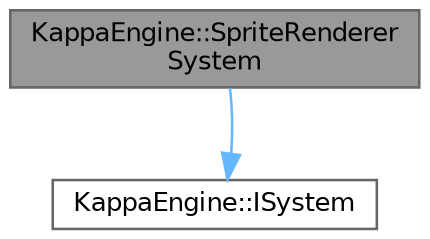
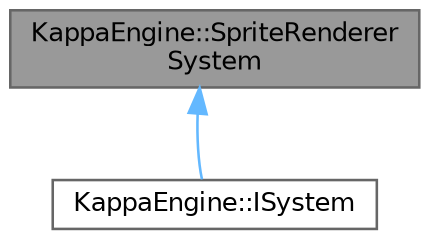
  digraph {
    node [color=gray40 fontname=Helvetica fontsize=10 shape=box style=filled]
    n1 [fillcolor=grey60 fontcolor=black height=0.2 label="KappaEngine::SpriteRenderer\lSystem" width=0.4]
    n2 [fillcolor=white height=0.2 label="KappaEngine::ISystem" width=0.4]
-   n2 -> n1 [color=steelblue1 dir=back fontname=Helvetica fontsize=10 labelfontname=Helvetica labelfontsize=10 style=solid]
+   n1 -> n2 [color=steelblue1 dir=back fontname=Helvetica fontsize=10 labelfontname=Helvetica labelfontsize=10 style=solid]
  }
